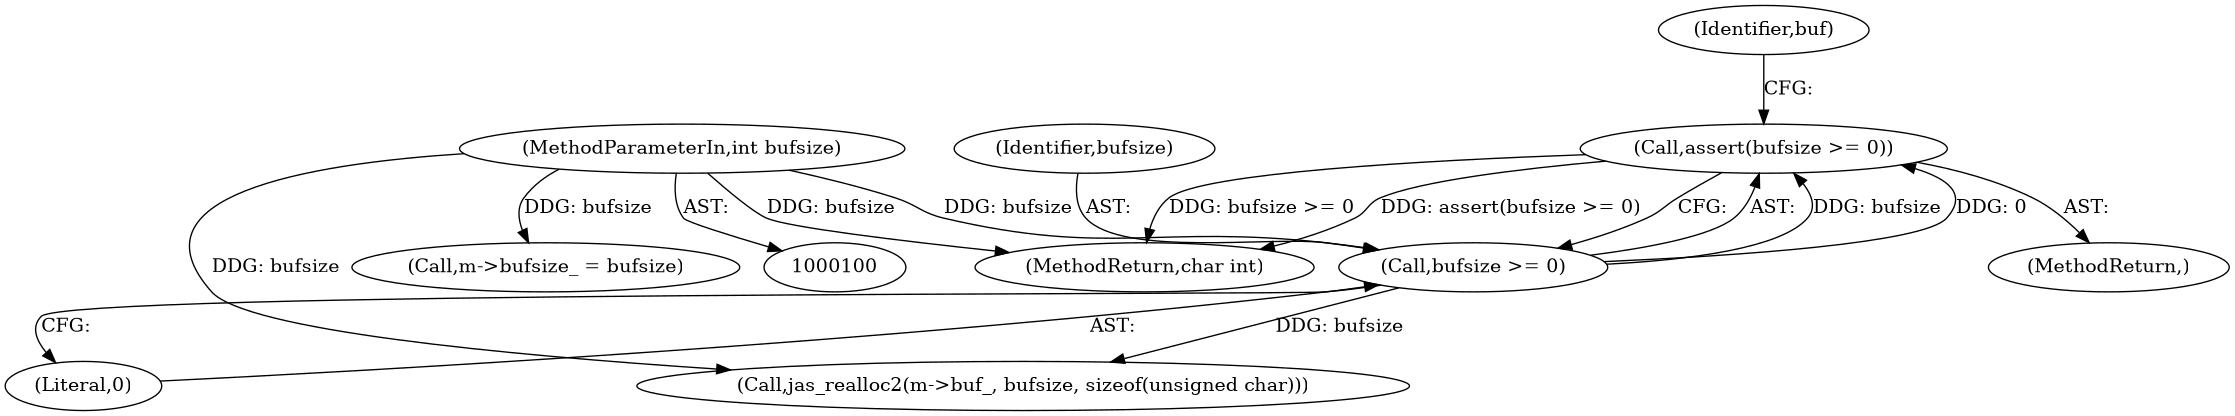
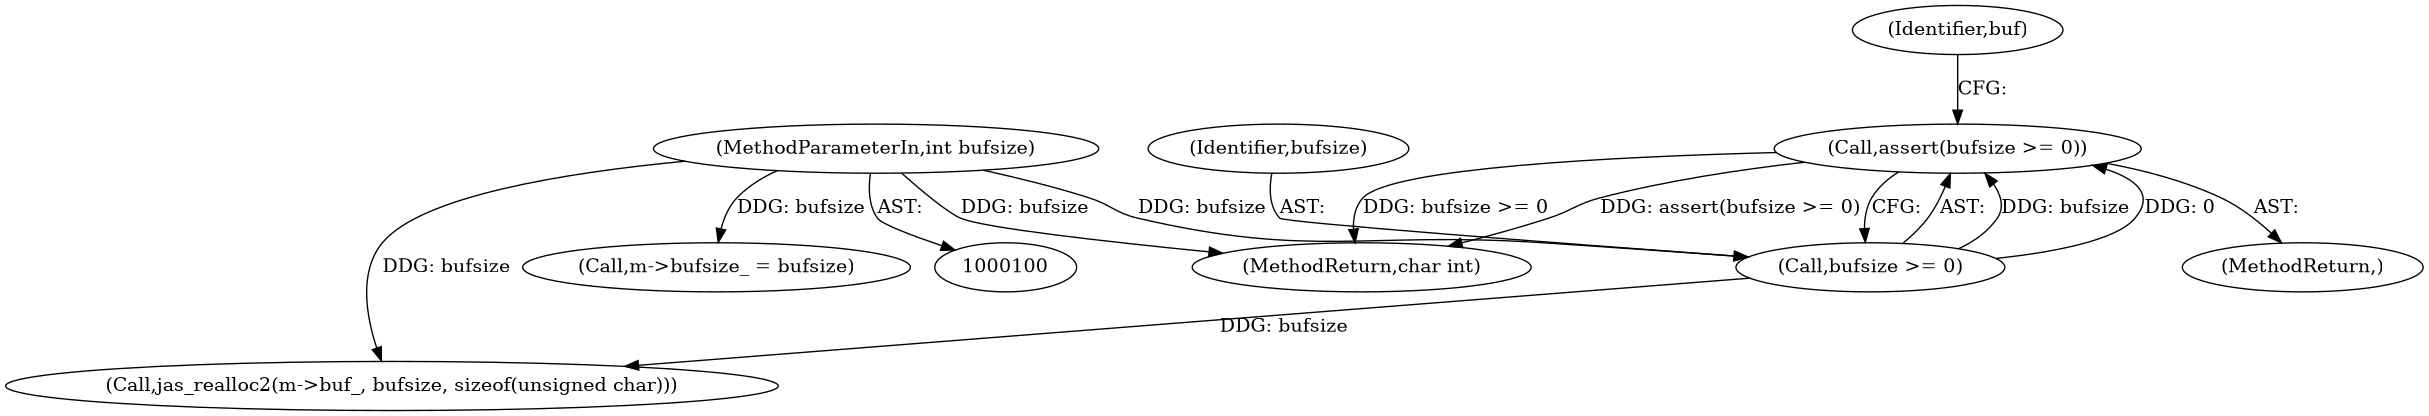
  digraph {
    n1 [label="(Call,assert(bufsize >= 0))"]
    n2 [label="(Call,bufsize >= 0)"]
    n3 [label="(MethodReturn,)"]
    n4 [label="(MethodReturn,char int)"]
-   n5 [label="(Literal,0)"]
    n6 [label="(Call,jas_realloc2(m->buf_, bufsize, sizeof(unsigned char)))"]
    n7 [label="(MethodParameterIn,int bufsize)"]
    n8 [label="(Call,m->bufsize_ = bufsize)"]
    1000100
    n10 [label="(Identifier,buf)"]
    n11 [label="(Identifier,bufsize)"]
    n1 -> n2 [label="CFG: "]
    n1 -> n3 [label="AST: "]
    n1 -> n4 [label="DDG: bufsize >= 0"]
    n1 -> n4 [label="DDG: assert(bufsize >= 0)"]
    n2 -> n1 [label="AST: "]
    n2 -> n1 [label="DDG: bufsize"]
    n2 -> n1 [label="DDG: 0"]
-   n2 -> n5 [label="CFG: "]
    n2 -> n6 [label="DDG: bufsize"]
-   n5 -> n2 [label="AST: "]
    n7 -> n2 [label="DDG: bufsize"]
    n7 -> n4 [label="DDG: bufsize"]
    n7 -> n6 [label="DDG: bufsize"]
    n7 -> n8 [label="DDG: bufsize"]
    n7 -> 1000100 [label="AST: "]
    n10 -> n1 [label="CFG: "]
    n11 -> n2 [label="AST: "]
  }
